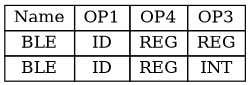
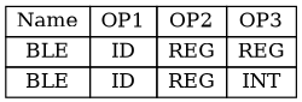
  digraph {
    nodesep=0.5
    ranksep=2
-   n1 [label=< <table border="0" cellborder="1" cellspacing="0"> <tr><td> Name </td> <td> OP1 </td><td> OP4 </td><td> OP3 </td> </tr> <tr><td> BLE </td><td> ID </td><td> REG </td><td> REG </td> </tr> <tr><td> BLE </td><td> ID </td><td> REG </td><td> INT </td> </tr> </table>> shape=plain]
+   n1 [label=< <table border="0" cellborder="1" cellspacing="0"> <tr><td> Name </td> <td> OP1 </td><td> OP2 </td><td> OP3 </td> </tr> <tr><td> BLE </td><td> ID </td><td> REG </td><td> REG </td> </tr> <tr><td> BLE </td><td> ID </td><td> REG </td><td> INT </td> </tr> </table>> shape=plain]
  }
